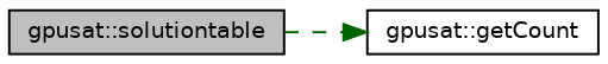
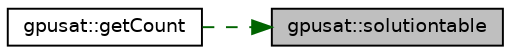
  digraph {
    rankdir=LR
    node [color=black fontname=Helvetica fontsize=10 shape=record style=filled]
    n1 [fillcolor=grey75 fontcolor=black height=0.2 label="gpusat::solutiontable" width=0.4]
    n2 [fillcolor=white height=0.2 label="gpusat::getCount" width=0.4]
-   n1 -> n2 [color=darkgreen fontname=Helvetica fontsize=10 labelfontname=Helvetica labelfontsize=10 style=dashed]
+   n2 -> n1 [color=darkgreen fontname=Helvetica fontsize=10 labelfontname=Helvetica labelfontsize=10 style=dashed]
  }
